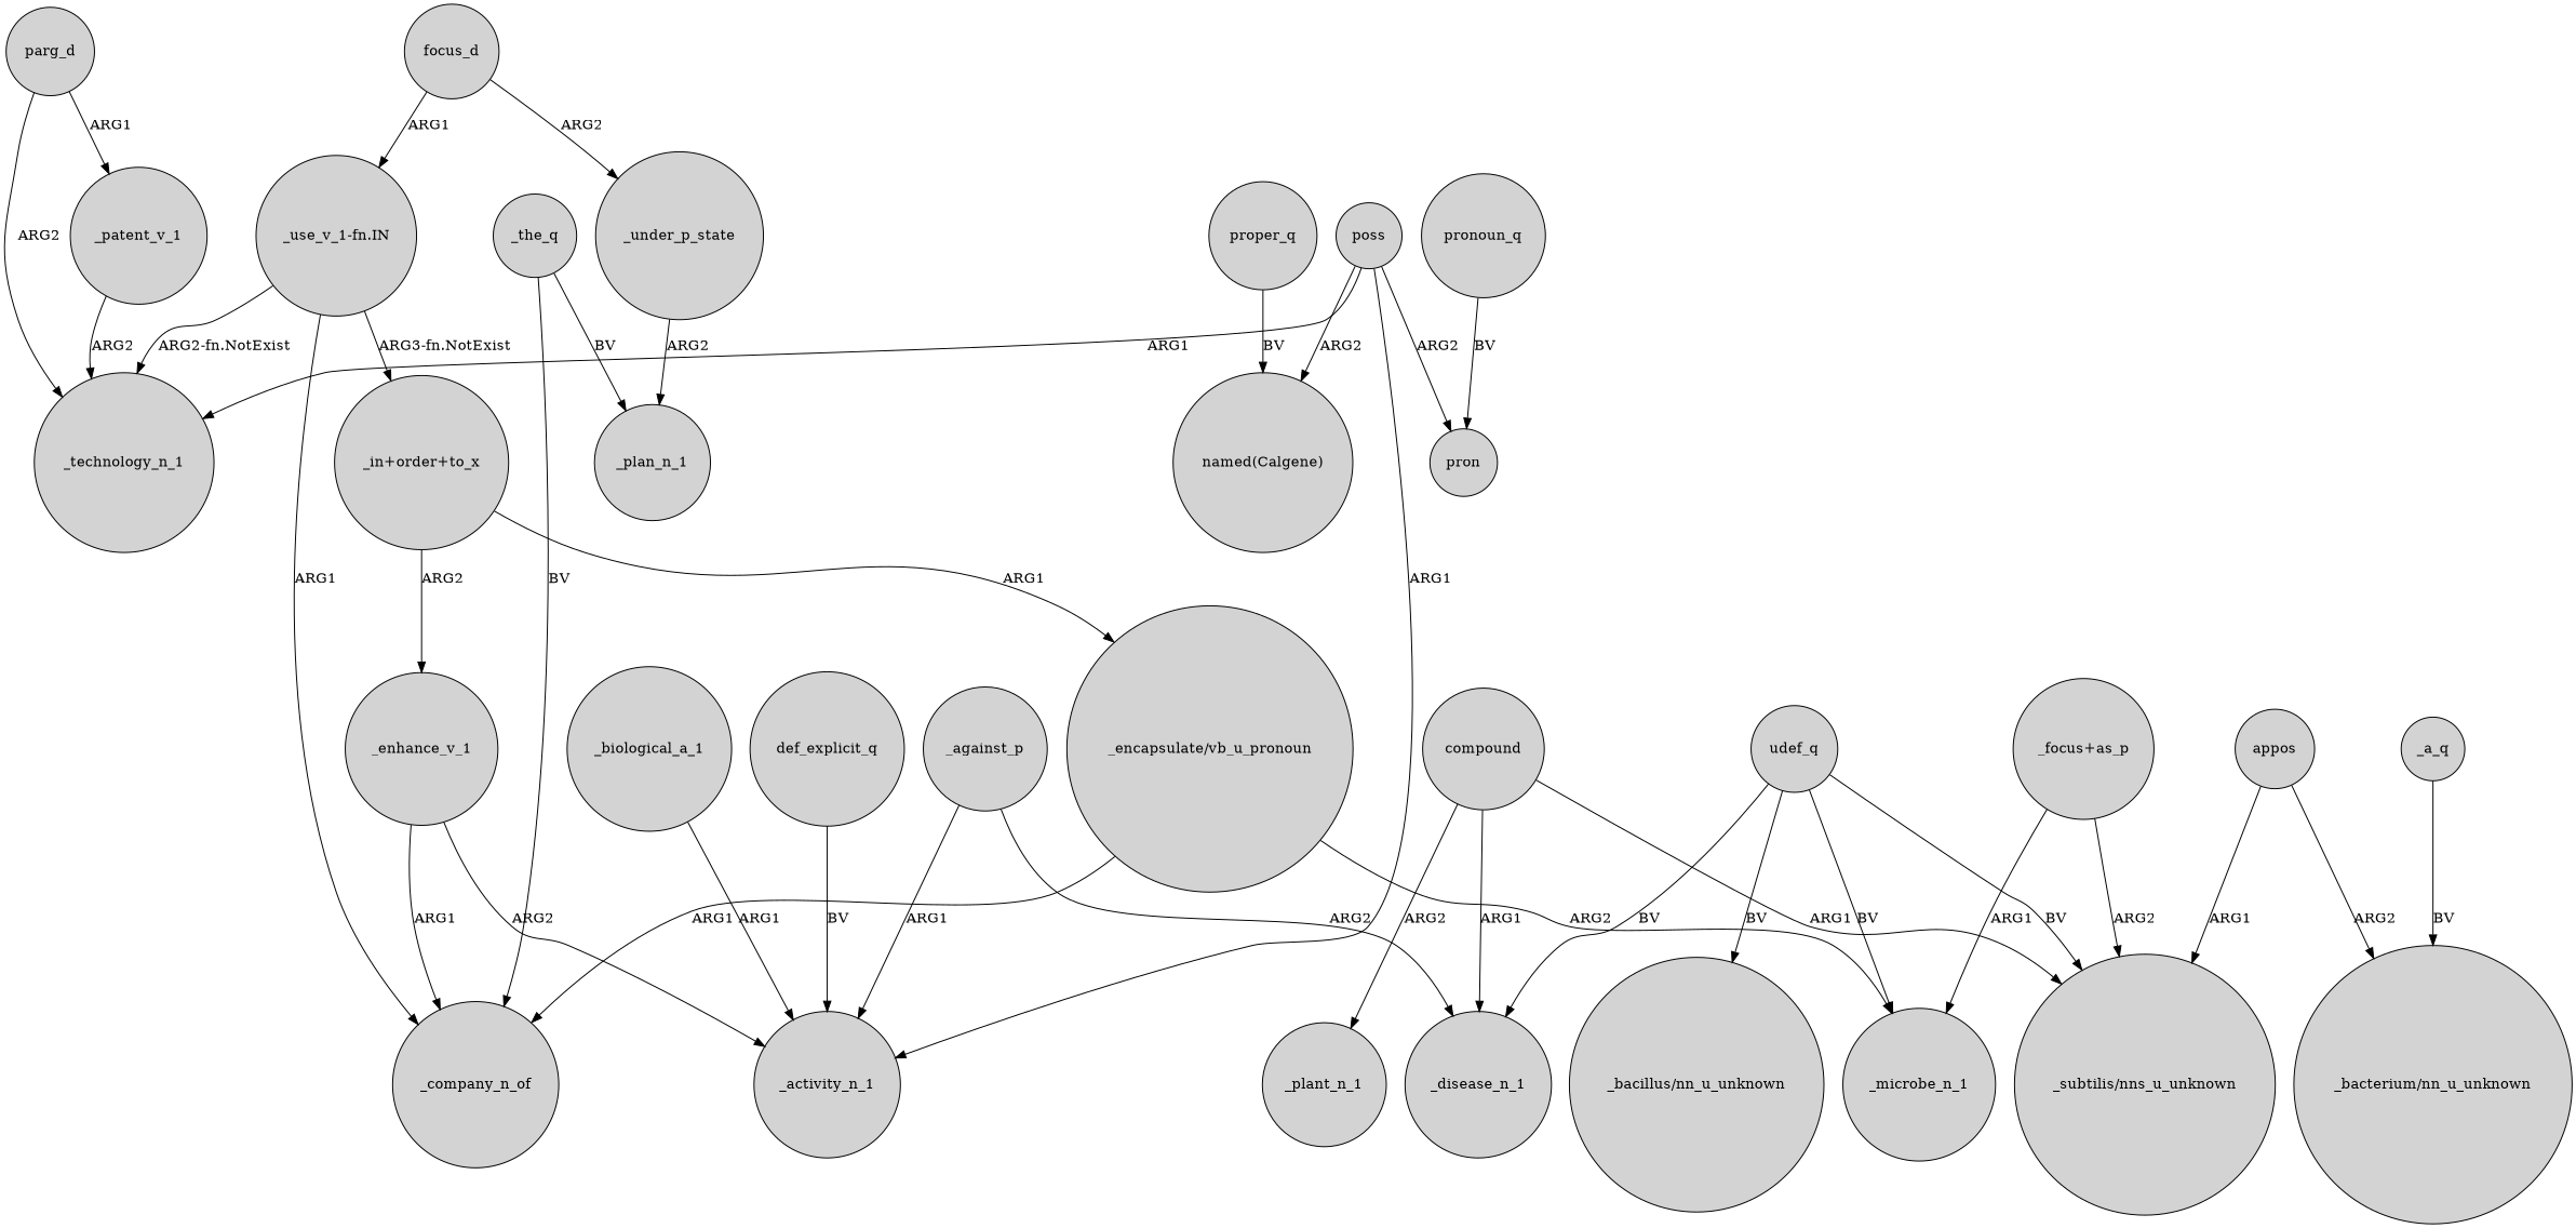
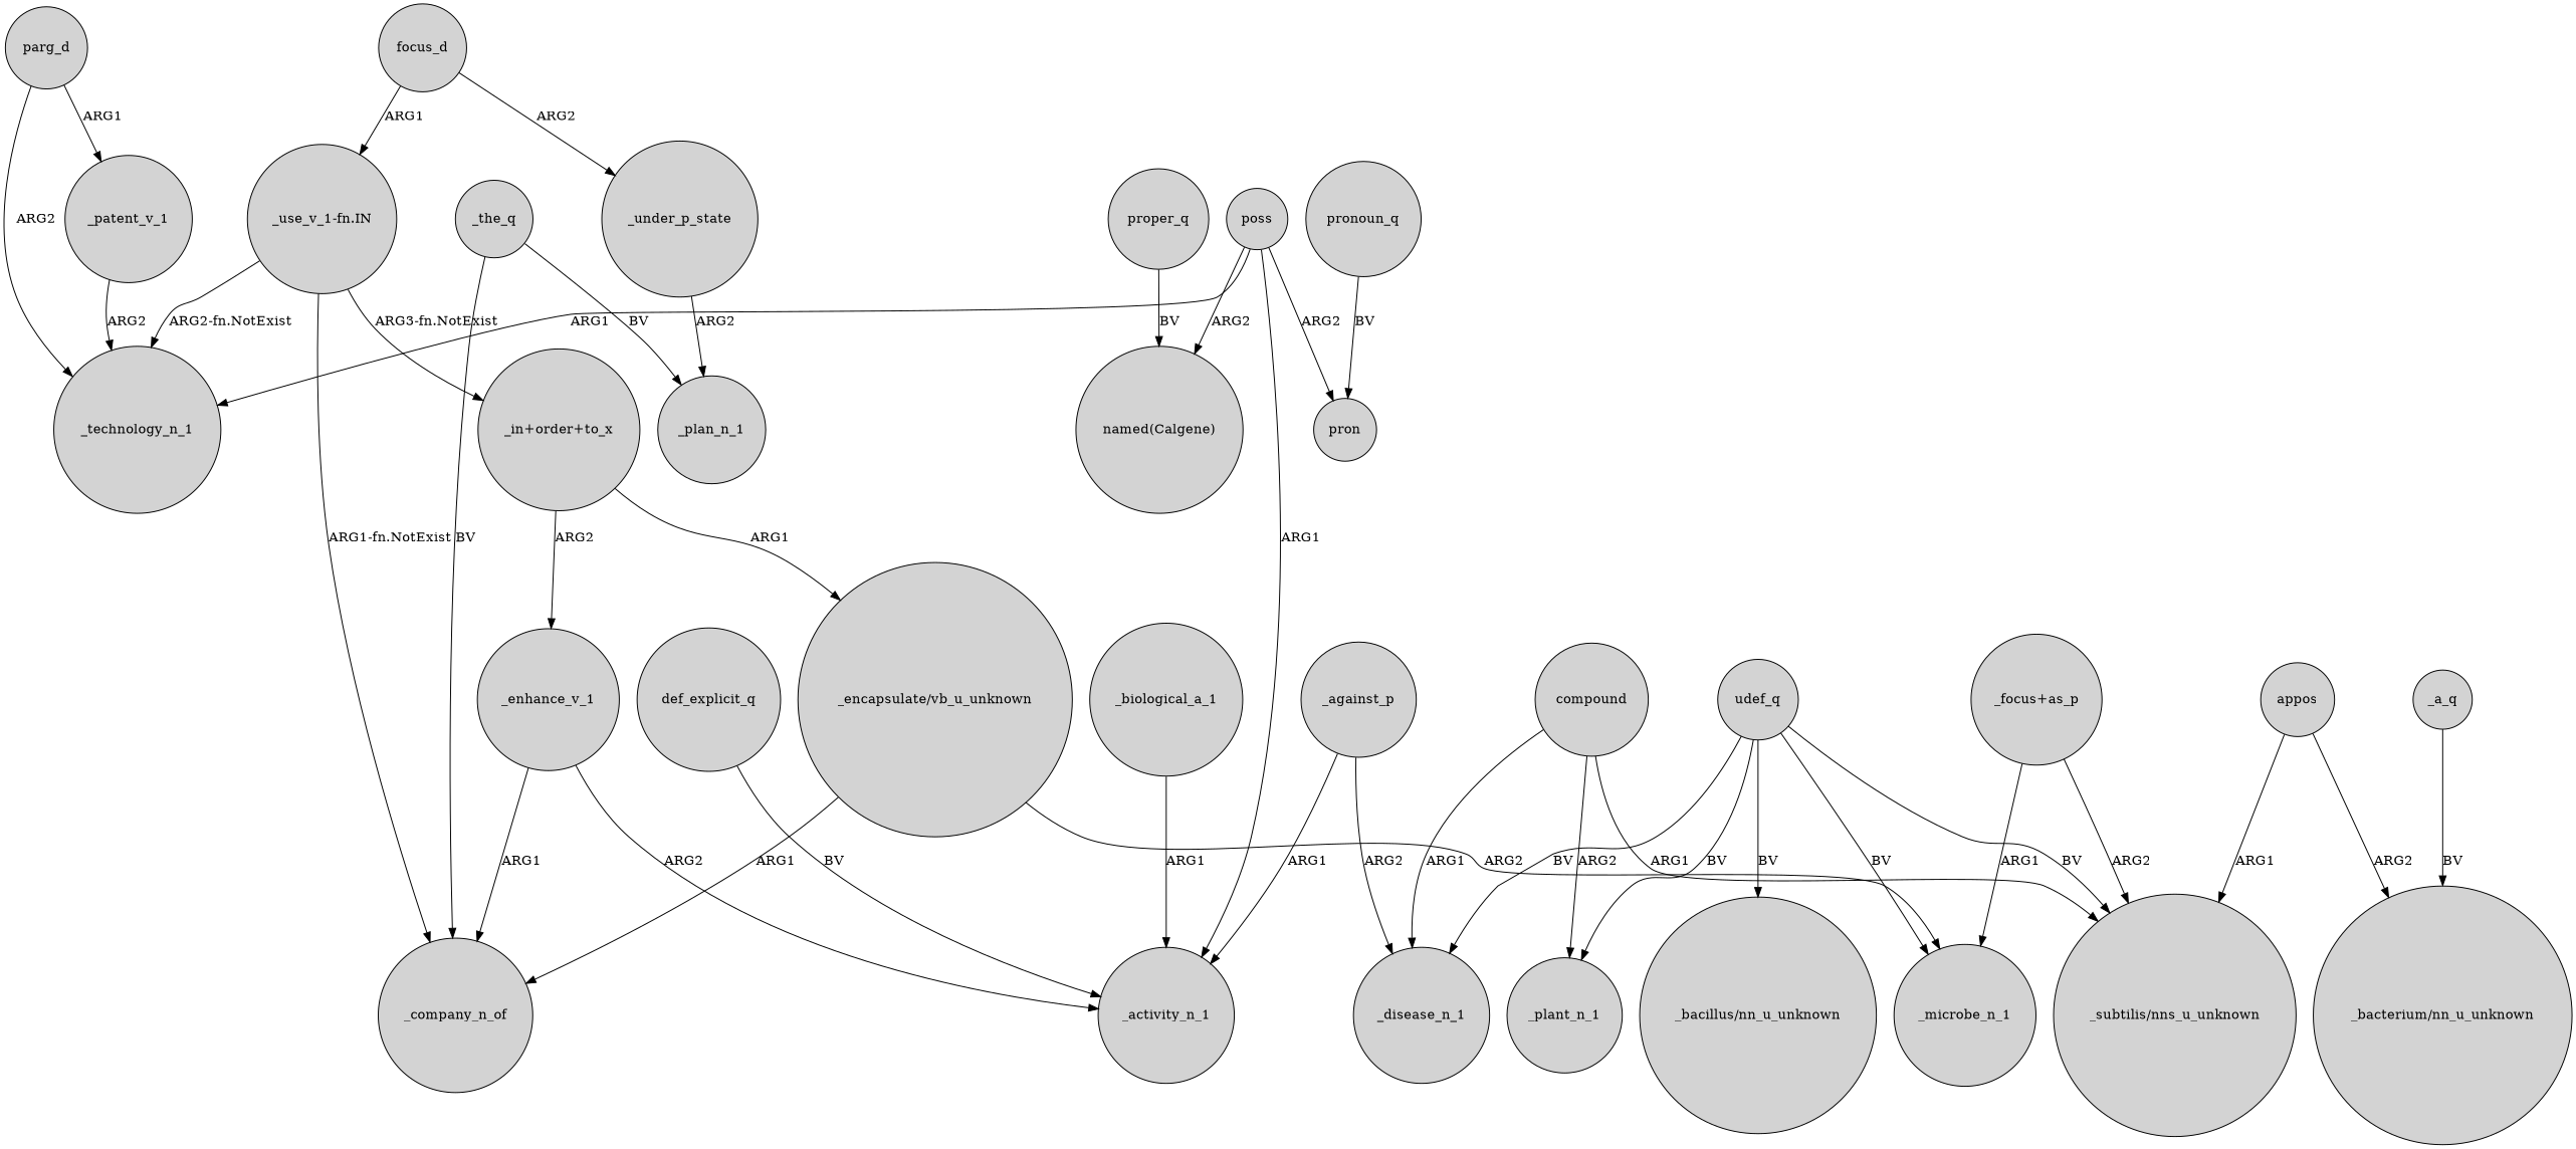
  digraph {
    node [shape=circle style=filled]
    poss
    _technology_n_1
    "named(Calgene)"
    pron
    _activity_n_1
    _a_q
    "_bacterium/nn_u_unknown"
    compound
    "_subtilis/nns_u_unknown"
    _disease_n_1
    _plant_n_1
    proper_q
    parg_d
    _patent_v_1
    _under_p_state
    _plan_n_1
    "_use_v_1-fn.IN"
    "_in+order+to_x"
    _company_n_of
    udef_q
    "_bacillus/nn_u_unknown"
    _microbe_n_1
-   "_encapsulate/vb_u_unknown" [label="_encapsulate/vb_u_pronoun"]
+   "_encapsulate/vb_u_unknown"
    _enhance_v_1
    _biological_a_1
    def_explicit_q
    appos
    _the_q
    n29 [label="_focus+as_p"]
    pronoun_q
    focus_d
    _against_p
    poss -> _technology_n_1 [label=ARG1]
    poss -> "named(Calgene)" [label=ARG2]
    poss -> pron [label=ARG2]
    poss -> _activity_n_1 [label=ARG1]
    _a_q -> "_bacterium/nn_u_unknown" [label=BV]
    compound -> "_subtilis/nns_u_unknown" [label=ARG1]
    compound -> _disease_n_1 [label=ARG1]
    compound -> _plant_n_1 [label=ARG2]
    proper_q -> "named(Calgene)" [label=BV]
    parg_d -> _technology_n_1 [label=ARG2]
    parg_d -> _patent_v_1 [label=ARG1]
    _patent_v_1 -> _technology_n_1 [label=ARG2]
    _under_p_state -> _plan_n_1 [label=ARG2]
    "_use_v_1-fn.IN" -> _technology_n_1 [label="ARG2-fn.NotExist"]
    "_use_v_1-fn.IN" -> "_in+order+to_x" [label="ARG3-fn.NotExist"]
-   "_use_v_1-fn.IN" -> _company_n_of [label=ARG1]
+   "_use_v_1-fn.IN" -> _company_n_of [label="ARG1-fn.NotExist"]
    "_in+order+to_x" -> "_encapsulate/vb_u_unknown" [label=ARG1]
    "_in+order+to_x" -> _enhance_v_1 [label=ARG2]
    udef_q -> "_subtilis/nns_u_unknown" [label=BV]
    udef_q -> _disease_n_1 [label=BV]
+   udef_q -> _plant_n_1 [label=BV]
    udef_q -> "_bacillus/nn_u_unknown" [label=BV]
    udef_q -> _microbe_n_1 [label=BV]
    "_encapsulate/vb_u_unknown" -> _company_n_of [label=ARG1]
    "_encapsulate/vb_u_unknown" -> _microbe_n_1 [label=ARG2]
    _enhance_v_1 -> _activity_n_1 [label=ARG2]
    _enhance_v_1 -> _company_n_of [label=ARG1]
    _biological_a_1 -> _activity_n_1 [label=ARG1]
    def_explicit_q -> _activity_n_1 [label=BV]
    appos -> "_bacterium/nn_u_unknown" [label=ARG2]
    appos -> "_subtilis/nns_u_unknown" [label=ARG1]
    _the_q -> _plan_n_1 [label=BV]
    _the_q -> _company_n_of [label=BV]
    n29 -> "_subtilis/nns_u_unknown" [label=ARG2]
    n29 -> _microbe_n_1 [label=ARG1]
    pronoun_q -> pron [label=BV]
    focus_d -> _under_p_state [label=ARG2]
    focus_d -> "_use_v_1-fn.IN" [label=ARG1]
    _against_p -> _activity_n_1 [label=ARG1]
    _against_p -> _disease_n_1 [label=ARG2]
  }
